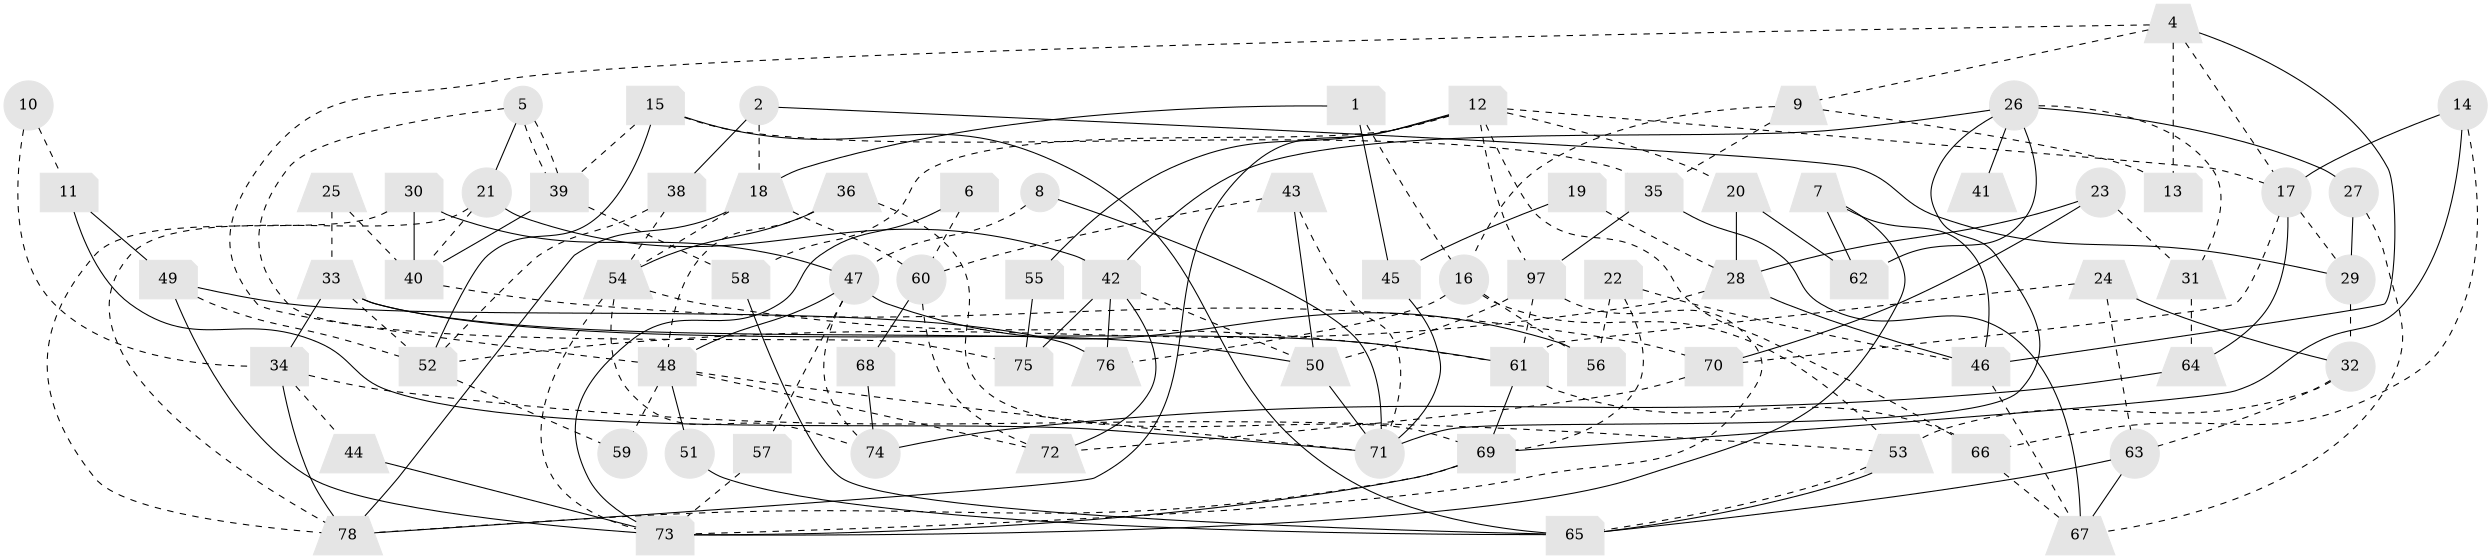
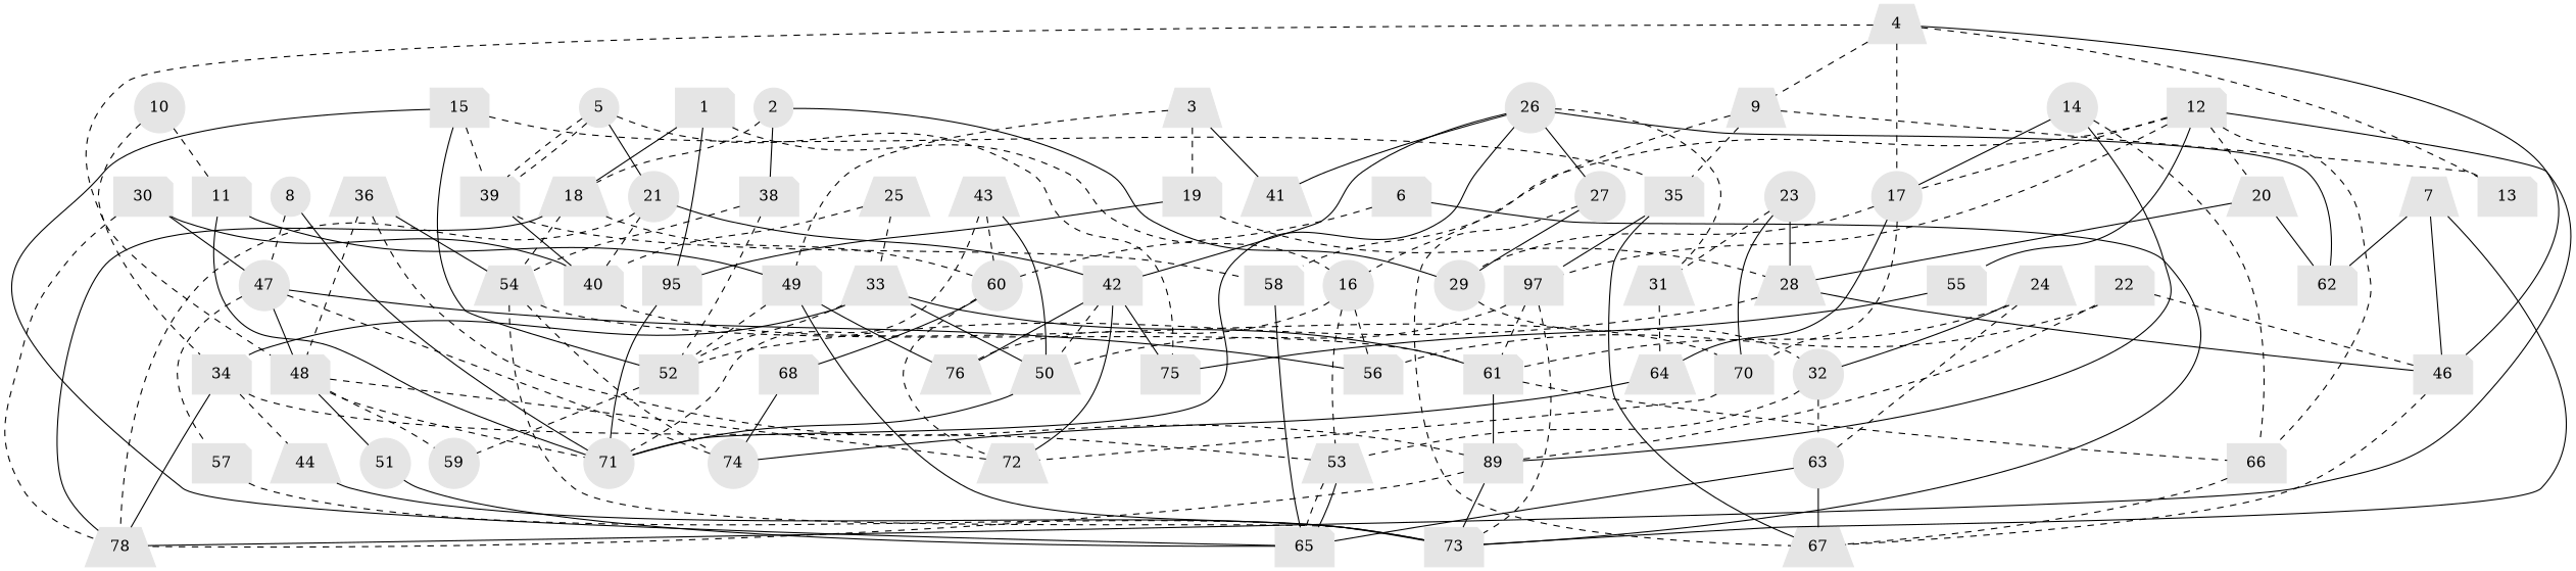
  graph {
    node [color=gray90 shape=note style=filled]
    edge [style=dashed]
    16 [shape=circle]
    1
    18 [shape=trapezium]
-   45
+   45 [label=95]
    53 [shape=trapezium]
    56
    76 [shape=trapezium]
    60 [shape=circle]
    n9 [label=78 shape=trapezium]
    54 [shape=trapezium]
    71 [shape=circle]
    2 [shape=circle]
    29 [shape=circle]
    38
    32 [shape=circle]
    52
+   3 [shape=trapezium]
    19
    41 [shape=trapezium]
    49
    28 [shape=trapezium]
    73
    4 [shape=trapezium]
    9 [shape=trapezium]
    13
    17 [shape=circle]
    46
    48
    35
    64 [shape=trapezium]
    70
    67 [shape=trapezium]
    72 [shape=trapezium]
    51 [shape=circle]
    59 [shape=circle]
    5 [shape=circle]
    21 [shape=circle]
    39
    75
    40
    42
    58
    6
    68
    7 [shape=trapezium]
    62
    8 [shape=circle]
    47 [shape=circle]
    57
    74 [shape=circle]
    n51 [label=97]
    10 [shape=circle]
    11
    34
    44 [shape=trapezium]
    12
    20 [shape=trapezium]
    55
    66
    61
    50 [shape=trapezium]
    65
    14 [shape=circle]
-   69
+   69 [label=89]
    15
    22
    23 [shape=circle]
    31 [shape=trapezium]
    24 [shape=trapezium]
    63 [shape=circle]
    25 [shape=trapezium]
    33 [shape=trapezium]
    26 [shape=circle]
    27 [shape=circle]
    30
    36 [shape=trapezium]
    43 [shape=trapezium]
    16 -- 53
    16 -- 56
    16 -- 76
    1 -- 16
    1 -- 18 [style=solid]
    1 -- 45 [style=solid]
    18 -- 60
    18 -- n9 [style=solid]
    18 -- 54
    45 -- 71 [style=solid]
    53 -- 65
    53 -- 65 [style=solid]
    60 -- 72
    60 -- 68 [style=solid]
    54 -- 73
    54 -- 74
    54 -- 61
    2 -- 18
    2 -- 29 [style=solid]
    2 -- 38 [style=solid]
    29 -- 32
    38 -- 54
    38 -- 52
    32 -- 53
    32 -- 63
    52 -- 59
+   3 -- 19
+   3 -- 41 [style=solid]
+   3 -- 49
    19 -- 45 [style=solid]
    19 -- 28
    49 -- 76 [style=solid]
    49 -- 52
    49 -- 73 [style=solid]
    28 -- 52
    28 -- 46 [style=solid]
    4 -- 9
    4 -- 13
    4 -- 17
    4 -- 46 [style=solid]
    4 -- 48
    9 -- 16
    9 -- 13
    9 -- 35
    17 -- 29
    17 -- 64 [style=solid]
    17 -- 70
    46 -- 67
    48 -- 71
    48 -- 72
    48 -- 51 [style=solid]
    48 -- 59
    35 -- 67 [style=solid]
    35 -- n51 [style=solid]
    64 -- 74 [style=solid]
    70 -- 72
    51 -- 65 [style=solid]
    5 -- 21 [style=solid]
    5 -- 39
    5 -- 39
    5 -- 75
    21 -- n9
    21 -- 40
    21 -- 42 [style=solid]
    39 -- 40 [style=solid]
    39 -- 58
    40 -- 70
    42 -- 76 [style=solid]
    42 -- 72 [style=solid]
    42 -- 75 [style=solid]
    42 -- 50
    58 -- 65 [style=solid]
    6 -- 60
    6 -- 73 [style=solid]
    68 -- 74 [style=solid]
    7 -- 73 [style=solid]
    7 -- 46 [style=solid]
    7 -- 62 [style=solid]
    8 -- 71 [style=solid]
    8 -- 47
    47 -- 56 [style=solid]
    47 -- 48 [style=solid]
    47 -- 57
    47 -- 74
    57 -- 73
    n51 -- 73
    n51 -- 61
    n51 -- 50
    10 -- 11
    10 -- 34
    11 -- 71 [style=solid]
    11 -- 49 [style=solid]
    34 -- 53
    34 -- n9 [style=solid]
    34 -- 44
    44 -- 73 [style=solid]
    12 -- n9 [style=solid]
    12 -- 17
    12 -- 58
    12 -- n51
    12 -- 20
    12 -- 55 [style=solid]
    12 -- 66
    20 -- 28 [style=solid]
    20 -- 62 [style=solid]
    55 -- 75 [style=solid]
    66 -- 67
    61 -- 66
    61 -- 69 [style=solid]
    50 -- 71 [style=solid]
    14 -- 17 [style=solid]
    14 -- 66
    14 -- 69 [style=solid]
    69 -- n9
    69 -- 73 [style=solid]
    15 -- 52 [style=solid]
    15 -- 35
    15 -- 39
    15 -- 65 [style=solid]
    22 -- 56
    22 -- 46
    22 -- 69
    23 -- 28 [style=solid]
    23 -- 70 [style=solid]
    23 -- 31
    31 -- 64
    24 -- 32 [style=solid]
    24 -- 61
    24 -- 63
    63 -- 67 [style=solid]
    63 -- 65 [style=solid]
    25 -- 40
    25 -- 33
    33 -- 52
    33 -- 34 [style=solid]
    33 -- 61 [style=solid]
    33 -- 50 [style=solid]
    26 -- 71 [style=solid]
    26 -- 41 [style=solid]
    26 -- 42 [style=solid]
    26 -- 62 [style=solid]
    26 -- 31
    26 -- 27 [style=solid]
    27 -- 29 [style=solid]
    27 -- 67
    30 -- n9
    30 -- 40 [style=solid]
    30 -- 47 [style=solid]
    36 -- 54 [style=solid]
    36 -- 48
    36 -- 69
    43 -- 60
    43 -- 71
    43 -- 50 [style=solid]
  }
